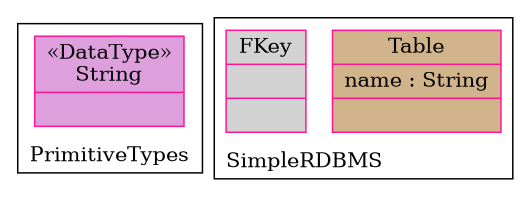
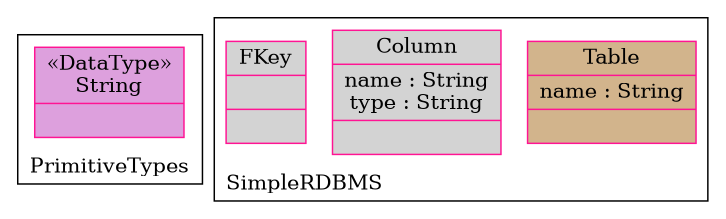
  digraph {
    compound=true
    labeljust=l
    labelloc=t
    nodeSep=0.75
    rankdir=BT
    node [shape=record style=filled fillcolor=lightgrey color=deeppink]
    n1 [label="{&#171;DataType&#187;\nString|}" fillcolor=plum]
    n2 [label="{Table|name : String| }" fillcolor=tan]
+   n3 [label="{Column|name : String\ntype : String| }"]
    n4 [label="{FKey| | }"]
    subgraph cluster_1 {
      color=black
      label=PrimitiveTypes
      n1
    }
    subgraph cluster_2 {
      color=black
      label=SimpleRDBMS
      n2
+     n3
      n4
    }
  }
